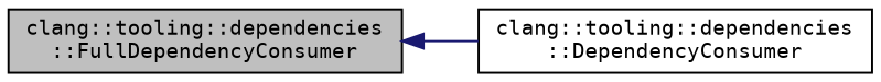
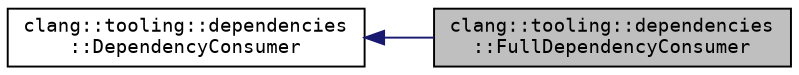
  digraph {
    rankdir=LR
    fontname="DejaVu Sans Mono"
    node [color=black fontname="DejaVu Sans Mono" fontsize=10 shape=record]
    n1 [fillcolor=grey75 fontcolor=black height=0.2 label="clang::tooling::dependencies\l::FullDependencyConsumer" style=filled width=0.4]
    n2 [height=0.2 label="clang::tooling::dependencies\l::DependencyConsumer" width=0.4]
-   n1 -> n2 [color=midnightblue dir=back fontname="DejaVu Sans Mono" fontsize=10 labelfontname=Helvetica labelfontsize=10 style=solid]
+   n2 -> n1 [color=midnightblue dir=back fontname="DejaVu Sans Mono" fontsize=10 labelfontname=Helvetica labelfontsize=10 style=solid]
  }
